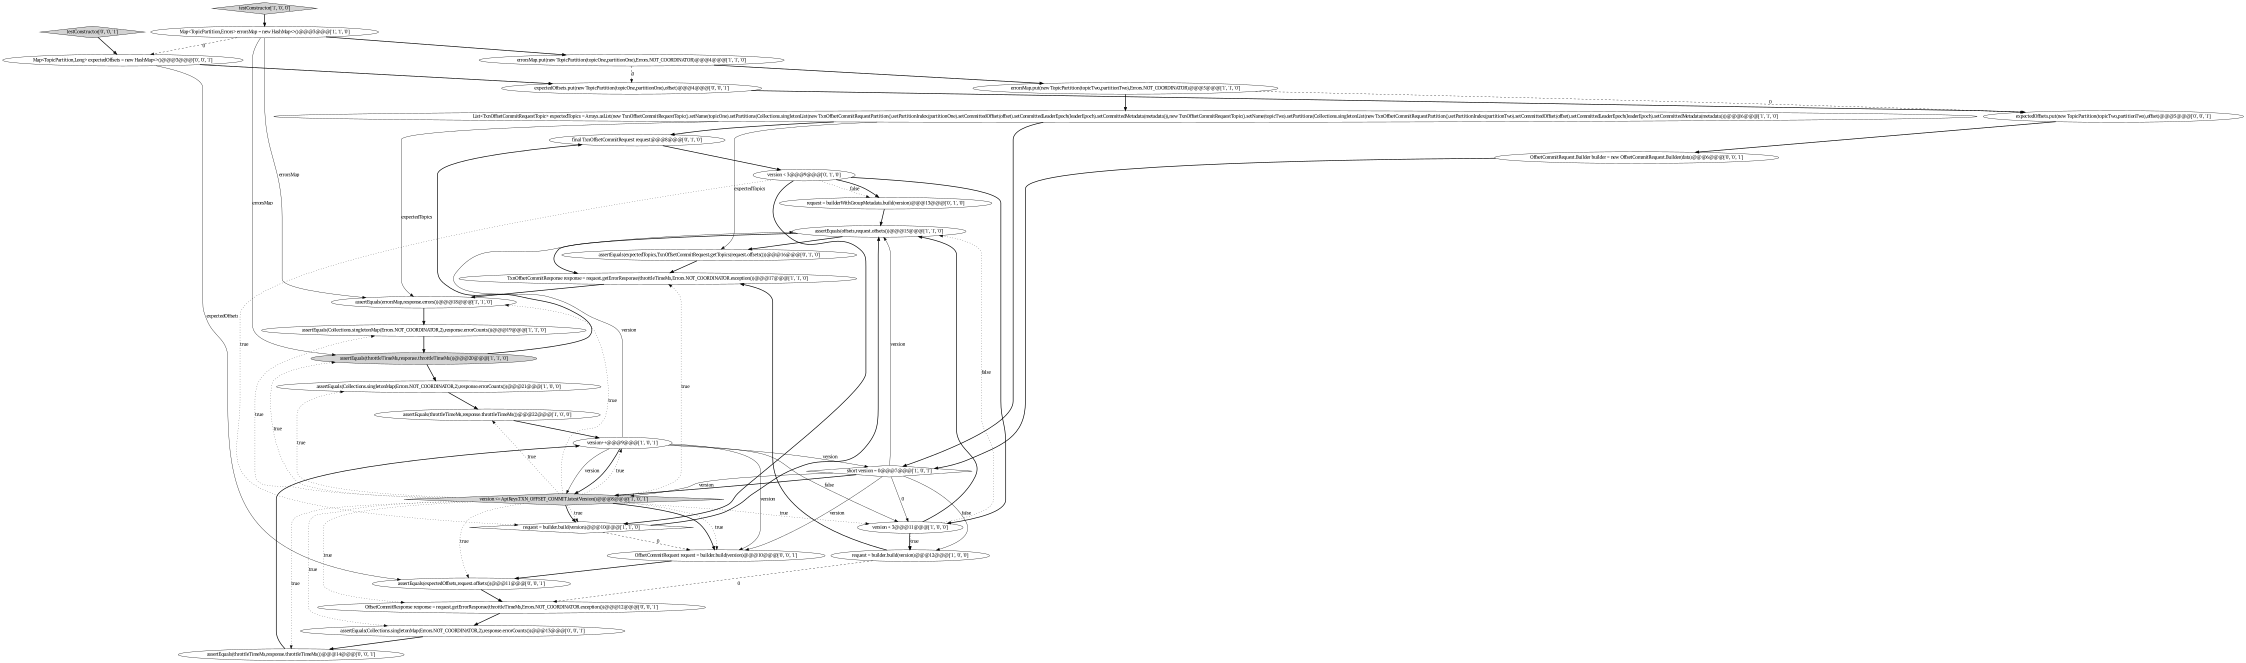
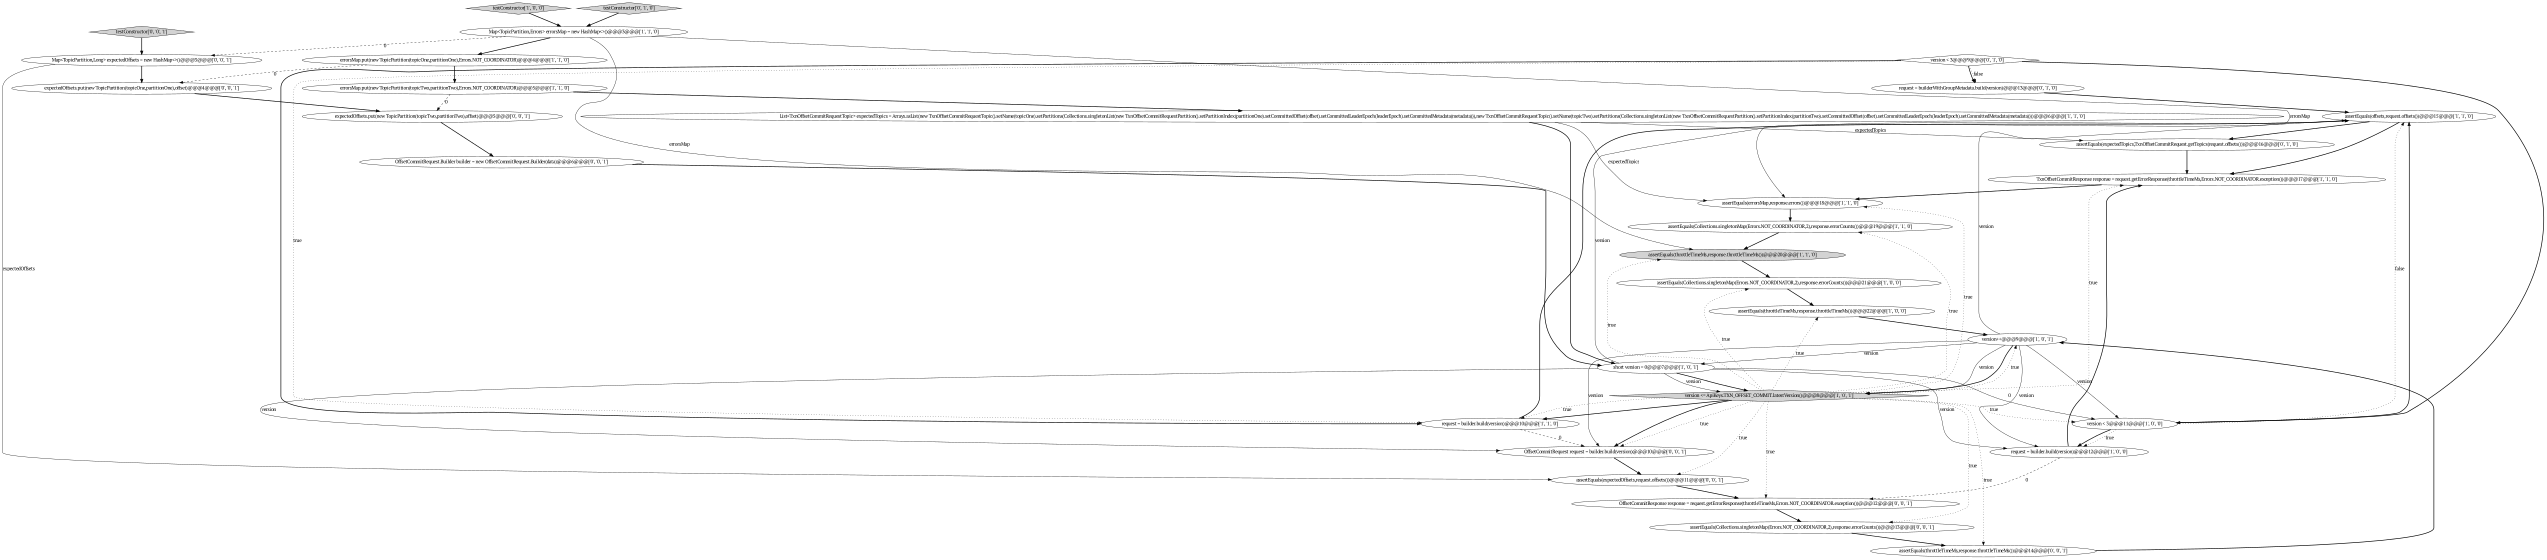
  digraph {
    fontname="PT Serif"
    node [fillcolor=white fontname="PT Serif" shape=ellipse style=filled]
    edge [fontname="PT Serif" style=bold]
-   n1 [label="final TxnOffsetCommitRequest request@@@8@@@['0', '1', '0']"]
-   n2 [label="version < 3@@@9@@@['0', '1', '0']"]
+   n2 [label="version < 3@@@9@@@['0', '1', '0']" shape=diamond]
    n3 [label="request = builderWithGroupMetadata.build(version)@@@13@@@['0', '1', '0']"]
    n4 [label="version < 3@@@11@@@['1', '0', '0']"]
-   n5 [label="request = builder.build(version)@@@10@@@['1', '1', '0']" shape=diamond]
+   n5 [label="request = builder.build(version)@@@10@@@['1', '1', '0']"]
    n6 [label="assertEquals(expectedOffsets,request.offsets())@@@11@@@['0', '0', '1']"]
    n7 [label="OffsetCommitResponse response = request.getErrorResponse(throttleTimeMs,Errors.NOT_COORDINATOR.exception())@@@12@@@['0', '0', '1']"]
    n8 [label="assertEquals(Collections.singletonMap(Errors.NOT_COORDINATOR,2),response.errorCounts())@@@13@@@['0', '0', '1']"]
    n9 [label="assertEquals(throttleTimeMs,response.throttleTimeMs())@@@22@@@['1', '0', '0']"]
    n10 [label="version++@@@9@@@['1', '0', '1']"]
-   n11 [label="short version = 0@@@7@@@['1', '0', '1']" shape=diamond]
+   n11 [label="short version = 0@@@7@@@['1', '0', '1']"]
    n12 [label="assertEquals(offsets,request.offsets())@@@15@@@['1', '1', '0']"]
    n13 [label="OffsetCommitRequest request = builder.build(version)@@@10@@@['0', '0', '1']"]
    n14 [fillcolor=lightgray label="version <= ApiKeys.TXN_OFFSET_COMMIT.latestVersion()@@@8@@@['1', '0', '1']" shape=diamond]
    n15 [label="request = builder.build(version)@@@12@@@['1', '0', '0']"]
    n16 [label="errorsMap.put(new TopicPartition(topicOne,partitionOne),Errors.NOT_COORDINATOR)@@@4@@@['1', '1', '0']"]
    n17 [label="errorsMap.put(new TopicPartition(topicTwo,partitionTwo),Errors.NOT_COORDINATOR)@@@5@@@['1', '1', '0']"]
    n18 [label="expectedOffsets.put(new TopicPartition(topicOne,partitionOne),offset)@@@4@@@['0', '0', '1']"]
    n19 [label="expectedOffsets.put(new TopicPartition(topicTwo,partitionTwo),offset)@@@5@@@['0', '0', '1']"]
    n20 [label="List<TxnOffsetCommitRequestTopic> expectedTopics = Arrays.asList(new TxnOffsetCommitRequestTopic().setName(topicOne).setPartitions(Collections.singletonList(new TxnOffsetCommitRequestPartition().setPartitionIndex(partitionOne).setCommittedOffset(offset).setCommittedLeaderEpoch(leaderEpoch).setCommittedMetadata(metadata))),new TxnOffsetCommitRequestTopic().setName(topicTwo).setPartitions(Collections.singletonList(new TxnOffsetCommitRequestPartition().setPartitionIndex(partitionTwo).setCommittedOffset(offset).setCommittedLeaderEpoch(leaderEpoch).setCommittedMetadata(metadata))))@@@6@@@['1', '1', '0']"]
    n21 [label="Map<TopicPartition,Long> expectedOffsets = new HashMap<>()@@@3@@@['0', '0', '1']"]
    n22 [label="OffsetCommitRequest.Builder builder = new OffsetCommitRequest.Builder(data)@@@6@@@['0', '0', '1']"]
    n23 [label="assertEquals(throttleTimeMs,response.throttleTimeMs())@@@14@@@['0', '0', '1']"]
    n24 [label="assertEquals(expectedTopics,TxnOffsetCommitRequest.getTopics(request.offsets()))@@@16@@@['0', '1', '0']"]
    n25 [label="assertEquals(errorsMap,response.errors())@@@18@@@['1', '1', '0']"]
    n26 [label="TxnOffsetCommitResponse response = request.getErrorResponse(throttleTimeMs,Errors.NOT_COORDINATOR.exception())@@@17@@@['1', '1', '0']"]
    n27 [label="assertEquals(Collections.singletonMap(Errors.NOT_COORDINATOR,2),response.errorCounts())@@@19@@@['1', '1', '0']"]
    n28 [fillcolor=lightgray label="testConstructor['0', '0', '1']" shape=diamond]
    n29 [fillcolor=lightgray label="assertEquals(throttleTimeMs,response.throttleTimeMs())@@@20@@@['1', '1', '0']"]
    n30 [label="assertEquals(Collections.singletonMap(Errors.NOT_COORDINATOR,2),response.errorCounts())@@@21@@@['1', '0', '0']"]
    n31 [label="Map<TopicPartition,Errors> errorsMap = new HashMap<>()@@@3@@@['1', '1', '0']"]
    n32 [fillcolor=lightgray label="testConstructor['1', '0', '0']" shape=diamond]
-   n1 -> n2
+   n33 [fillcolor=lightgray label="testConstructor['0', '1', '0']" shape=diamond]
    n2 -> n3 [label=false style=dotted]
    n2 -> n3
    n2 -> n4
    n2 -> n5 [label=true style=dotted]
    n2 -> n5
    n3 -> n12
    n4 -> n12
    n4 -> n12 [label=false style=dotted]
    n4 -> n15 [label=true style=dotted]
    n4 -> n15
    n5 -> n12
    n5 -> n13 [label=0 style=dashed]
    n6 -> n7
    n7 -> n8
    n8 -> n23
    n9 -> n10
-   n10 -> n4 [label=false style=solid]
+   n10 -> n4 [label=version style=solid]
    n10 -> n11 [label=version style=solid]
    n10 -> n12 [label=version style=solid]
    n10 -> n13 [label=version style=solid]
    n10 -> n14 [label=version style=solid]
    n10 -> n14
+   n10 -> n15 [label=version style=solid]
    n11 -> n4 [label=0 style=solid]
    n11 -> n12 [label=version style=solid]
    n11 -> n13 [label=version style=solid]
    n11 -> n14 [label=version style=solid]
    n11 -> n14
-   n11 -> n15 [label=false style=solid]
+   n11 -> n15 [label=version style=solid]
    n12 -> n24
    n12 -> n26
    n13 -> n6
    n14 -> n4 [label=true style=dotted]
    n14 -> n5 [label=true style=dotted]
    n14 -> n5
    n14 -> n6 [label=true style=dotted]
    n14 -> n7 [label=true style=dotted]
    n14 -> n8 [label=true style=dotted]
    n14 -> n9 [label=true style=dotted]
    n14 -> n10 [label=true style=dotted]
    n14 -> n13
    n14 -> n13 [label=true style=dotted]
    n14 -> n23 [label=true style=dotted]
    n14 -> n25 [label=true style=dotted]
    n14 -> n26 [label=true style=dotted]
    n14 -> n27 [label=true style=dotted]
    n14 -> n29 [label=true style=dotted]
    n14 -> n30 [label=true style=dotted]
    n15 -> n7 [label=0 style=dashed]
    n15 -> n26
    n16 -> n17
    n16 -> n18 [label=0 style=dashed]
    n17 -> n19 [label=0 style=dashed]
    n17 -> n20
    n18 -> n19
    n19 -> n22
-   n20 -> n1
    n20 -> n11
    n20 -> n24 [label=expectedTopics style=solid]
    n20 -> n25 [label=expectedTopics style=solid]
    n21 -> n6 [label=expectedOffsets style=solid]
    n21 -> n18
    n22 -> n11
    n23 -> n10
    n24 -> n26
    n25 -> n27
    n26 -> n25
    n27 -> n29
    n28 -> n21
-   n29 -> n1
    n29 -> n30
    n30 -> n9
    n31 -> n16
    n31 -> n21 [label=0 style=dashed]
    n31 -> n25 [label=errorsMap style=solid]
    n31 -> n29 [label=errorsMap style=solid]
    n32 -> n31
+   n33 -> n31
  }
